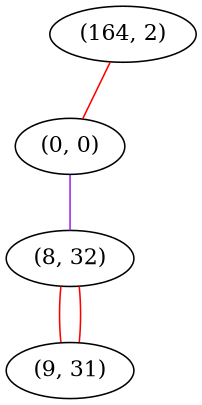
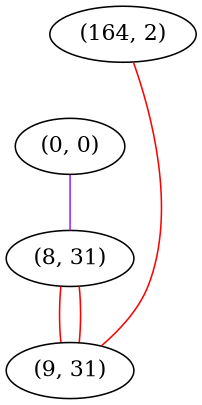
  graph {
    edge [color=red weight=1]
    "(0, 0)"
-   "(8, 31)" [label="(8, 32)"]
+   "(8, 31)"
    "(9, 31)"
    n4 [label="(164, 2)"]
    "(0, 0)" -- "(8, 31)" [color=purple weight=4]
    "(8, 31)" -- "(9, 31)"
    "(8, 31)" -- "(9, 31)"
-   n4 -- "(0, 0)"
+   n4 -- "(9, 31)"
  }
